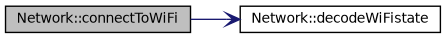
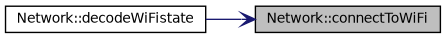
  digraph {
    rankdir=LR
    node [color=black fontname=Helvetica fontsize=10 shape=record style=filled]
    n1 [fillcolor=grey75 fontcolor=black height=0.2 label="Network::connectToWiFi" width=0.4]
    n2 [fillcolor=white height=0.2 label="Network::decodeWiFistate" width=0.4]
-   n1 -> n2 [color=midnightblue fontname=Helvetica fontsize=10 labelfontname=Helvetica labelfontsize=10 style=solid arrowhead=vee]
+   n2 -> n1 [color=midnightblue fontname=Helvetica fontsize=10 labelfontname=Helvetica labelfontsize=10 style=solid arrowhead=vee]
  }
